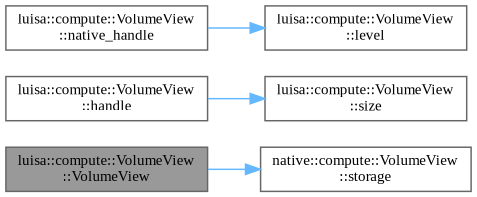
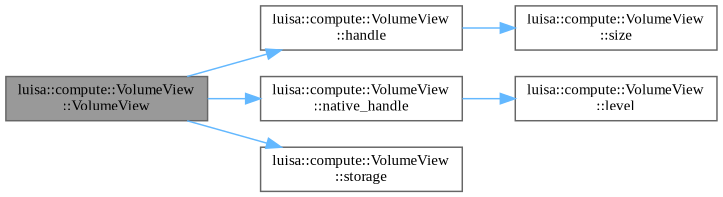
  digraph {
    fontname="Liberation Serif"
    rankdir=LR
    node [color=grey40 fillcolor=white fontname="Liberation Serif" fontsize=10 shape=box style=filled]
    edge [color=steelblue1 fontname="Liberation Serif" fontsize=10 labelfontname=Helvetica labelfontsize=10 style=solid]
    n1 [color=gray40 fillcolor=grey60 fontcolor=black height=0.2 label="luisa::compute::VolumeView\l::VolumeView" width=0.4]
    n2 [height=0.2 label="luisa::compute::VolumeView\l::handle" width=0.4]
    n3 [height=0.2 label="luisa::compute::VolumeView\l::native_handle" width=0.4]
-   n4 [height=0.2 label="native::compute::VolumeView\l::storage" width=0.4]
+   n4 [height=0.2 label="luisa::compute::VolumeView\l::storage" width=0.4]
    n5 [height=0.2 label="luisa::compute::VolumeView\l::size" width=0.4]
    n6 [height=0.2 label="luisa::compute::VolumeView\l::level" width=0.4]
+   n1 -> n2
+   n1 -> n3
    n1 -> n4
    n2 -> n5
    n3 -> n6
  }
